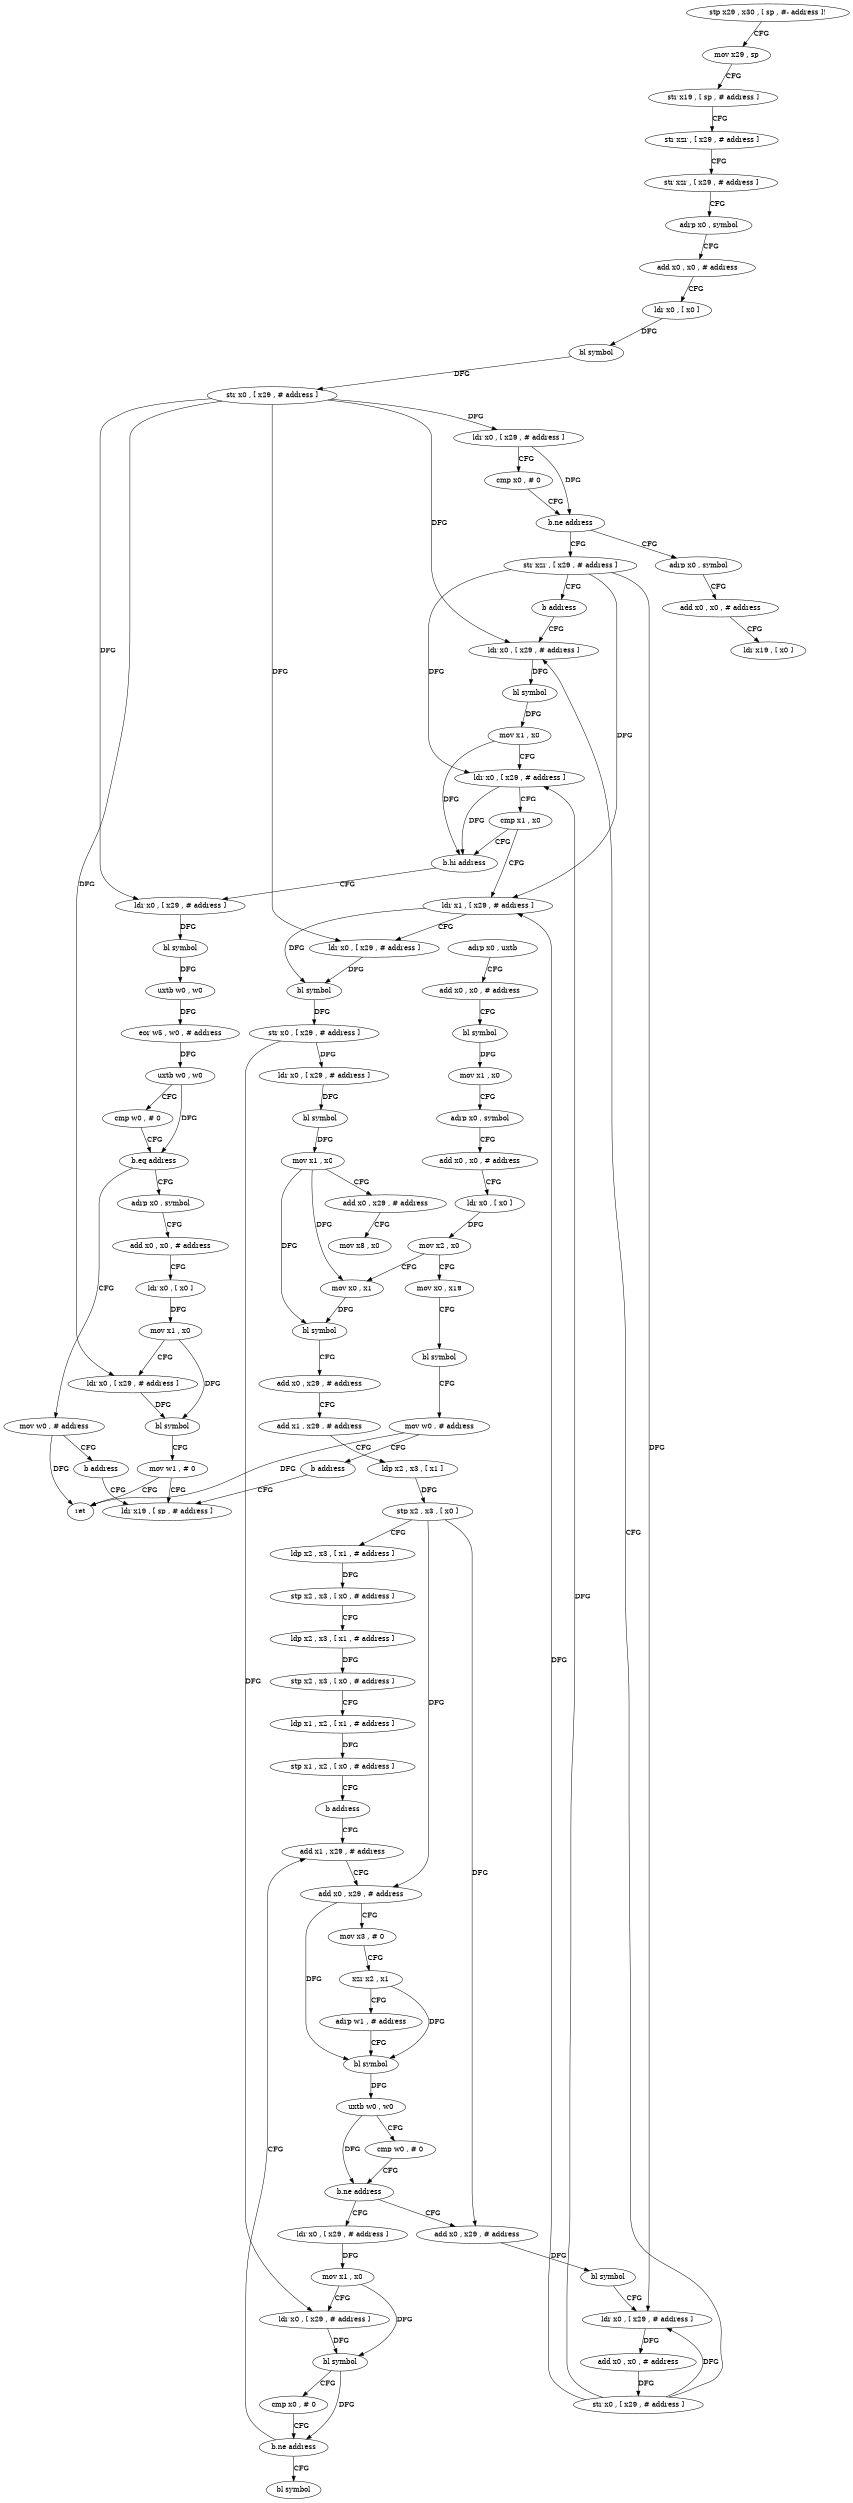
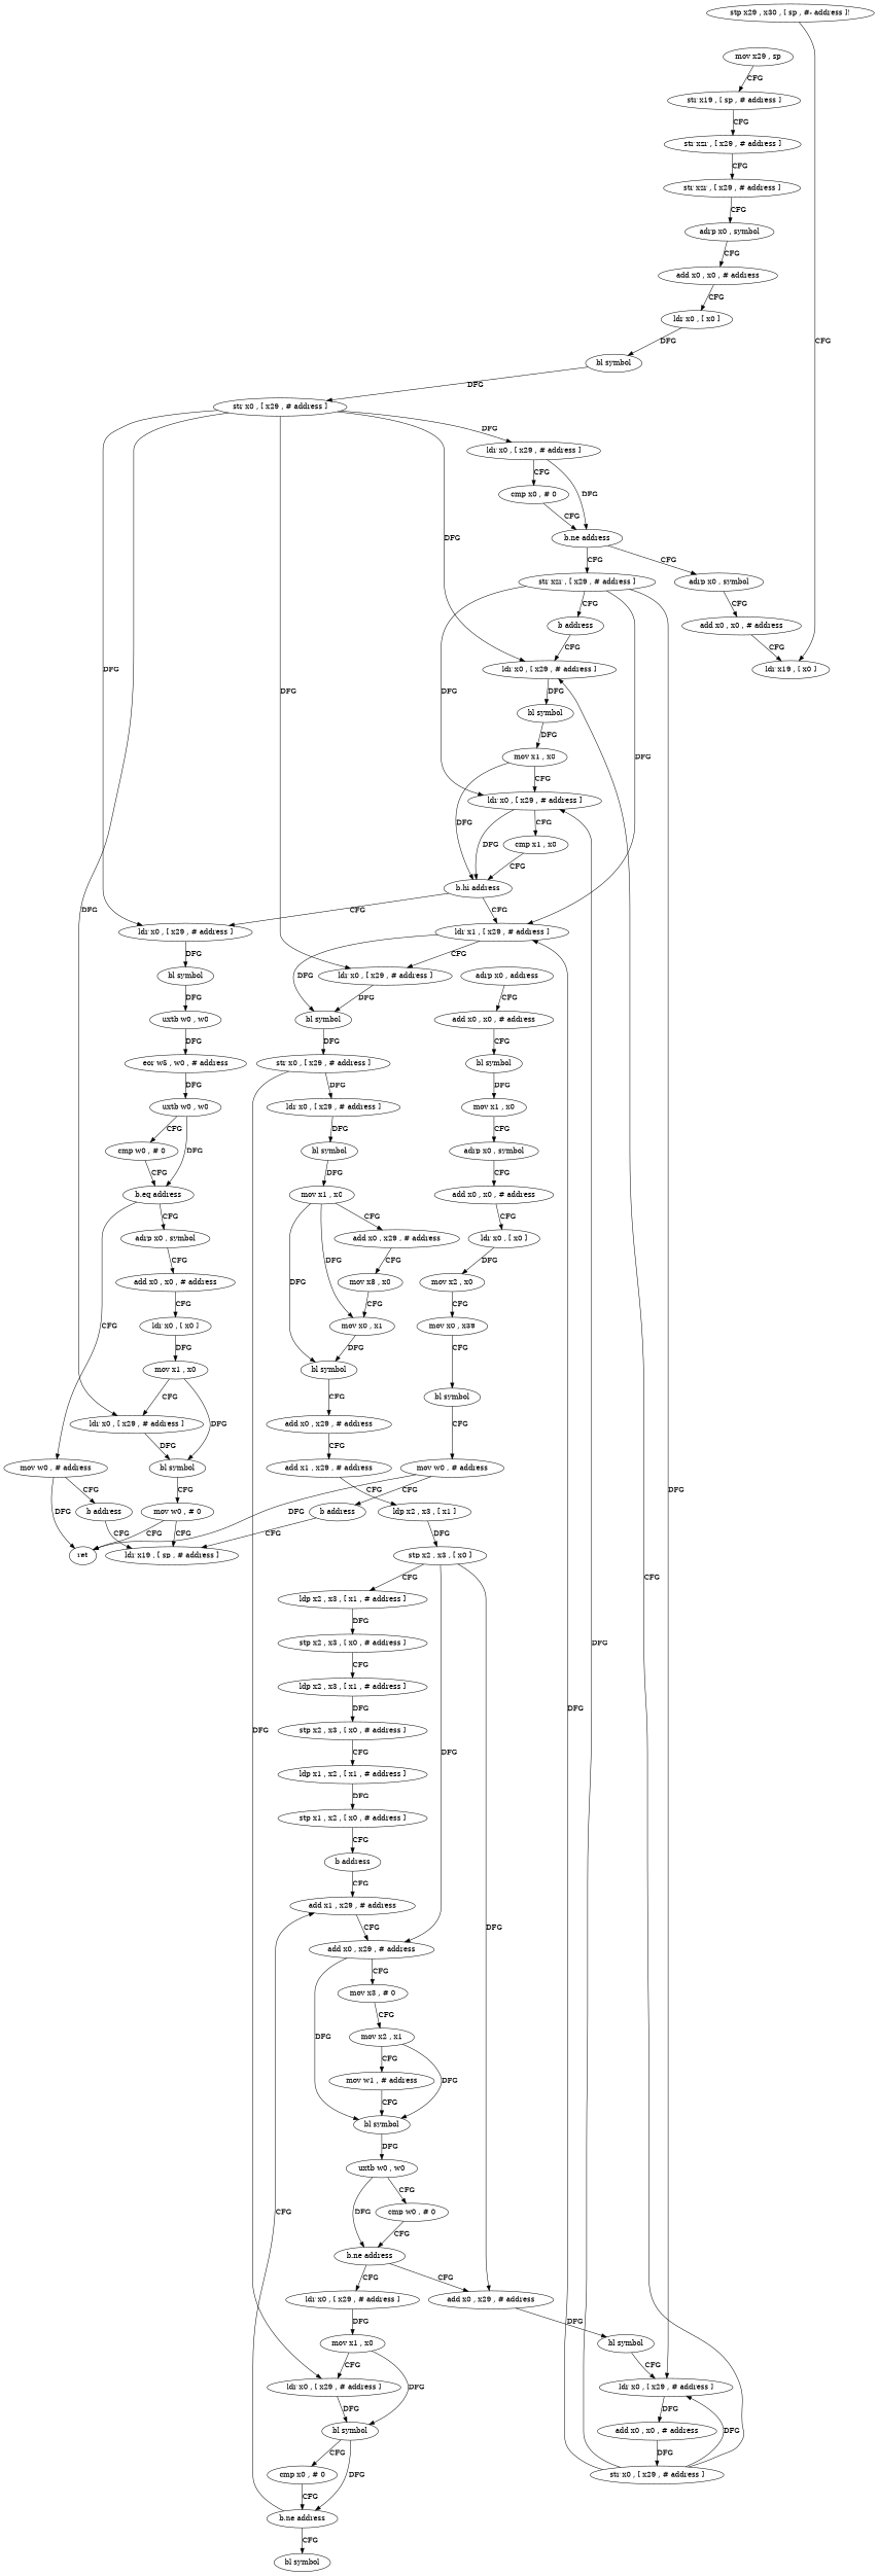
  digraph {
    n1 [label="stp x29 , x30 , [ sp , #- address ]!"]
    n2 [label="mov x29 , sp"]
    n3 [label="str x19 , [ sp , # address ]"]
    n4 [label="str xzr , [ x29 , # address ]"]
    n5 [label="str xzr , [ x29 , # address ]"]
    n6 [label="adrp x0 , symbol"]
    n7 [label="add x0 , x0 , # address"]
    n8 [label="ldr x0 , [ x0 ]"]
    n9 [label="bl symbol"]
    n10 [label="str x0 , [ x29 , # address ]"]
    n11 [label="ldr x0 , [ x29 , # address ]"]
    n12 [label="ldr x0 , [ x29 , # address ]"]
    n13 [label="ldr x0 , [ x29 , # address ]"]
    n14 [label="ldr x0 , [ x29 , # address ]"]
    n15 [label="ldr x0 , [ x29 , # address ]"]
    n16 [label="cmp x0 , # 0"]
    n17 [label="b.ne address"]
    n18 [label="bl symbol"]
    n19 [label="bl symbol"]
    n20 [label="bl symbol"]
    n21 [label="bl symbol"]
    n22 [label="str xzr , [ x29 , # address ]"]
    n23 [label="adrp x0 , symbol"]
    n24 [label="b address"]
    n25 [label="ldr x0 , [ x29 , # address ]"]
    n26 [label="ldr x1 , [ x29 , # address ]"]
    n27 [label="ldr x0 , [ x29 , # address ]"]
    n28 [label="add x0 , x0 , # address"]
    n29 [label="b.hi address"]
    n30 [label="cmp x1 , x0"]
    n31 [label="add x0 , x0 , # address"]
    n32 [label="ldr x19 , [ x0 ]"]
    n33 [label="mov x1 , x0"]
-   n34 [label="adrp x0 , uxtb"]
+   n34 [label="adrp x0 , address"]
    n35 [label="add x0 , x0 , # address"]
    n36 [label="bl symbol"]
    n37 [label="mov x1 , x0"]
    n38 [label="adrp x0 , symbol"]
    n39 [label="add x0 , x0 , # address"]
    n40 [label="ldr x0 , [ x0 ]"]
    n41 [label="mov x2 , x0"]
-   n42 [label="mov x0 , x19"]
+   n42 [label="mov x0 , x39"]
    n43 [label="bl symbol"]
    n44 [label="mov w0 , # address"]
    n45 [label="b address"]
    n46 [label=ret]
    n47 [label="ldr x19 , [ sp , # address ]"]
    n48 [label="str x0 , [ x29 , # address ]"]
    n49 [label="uxtb w0 , w0"]
    n50 [label="ldr x0 , [ x29 , # address ]"]
    n51 [label="ldr x0 , [ x29 , # address ]"]
    n52 [label="bl symbol"]
    n53 [label="bl symbol"]
    n54 [label="mov x1 , x0"]
    n55 [label="add x0 , x29 , # address"]
    n56 [label="mov x0 , x1"]
    n57 [label="bl symbol"]
    n58 [label="mov x8 , x0"]
    n59 [label="add x0 , x29 , # address"]
    n60 [label="add x1 , x29 , # address"]
    n61 [label="ldp x2 , x3 , [ x1 ]"]
    n62 [label="stp x2 , x3 , [ x0 ]"]
    n63 [label="ldp x2 , x3 , [ x1 , # address ]"]
    n64 [label="add x0 , x29 , # address"]
    n65 [label="add x0 , x29 , # address"]
    n66 [label="stp x2 , x3 , [ x0 , # address ]"]
    n67 [label="mov x3 , # 0"]
    n68 [label="bl symbol"]
    n69 [label="bl symbol"]
    n70 [label="ldp x2 , x3 , [ x1 , # address ]"]
    n71 [label="stp x2 , x3 , [ x0 , # address ]"]
    n72 [label="ldp x1 , x2 , [ x1 , # address ]"]
    n73 [label="stp x1 , x2 , [ x0 , # address ]"]
    n74 [label="b address"]
    n75 [label="add x1 , x29 , # address"]
    n76 [label="eor w5 , w0 , # address"]
    n77 [label="uxtb w0 , w0"]
    n78 [label="cmp w0 , # 0"]
    n79 [label="b.eq address"]
    n80 [label="adrp x0 , symbol"]
    n81 [label="mov w0 , # address"]
    n82 [label="add x0 , x0 , # address"]
    n83 [label="b address"]
    n84 [label="ldr x0 , [ x0 ]"]
-   n85 [label="xzr x2 , x1"]
+   n85 [label="mov x2 , x1"]
    n86 [label="uxtb w0 , w0"]
-   n87 [label="adrp w1 , # address"]
+   n87 [label="mov w1 , # address"]
    n88 [label="cmp w0 , # 0"]
    n89 [label="b.ne address"]
    n90 [label="ldr x0 , [ x29 , # address ]"]
    n91 [label="mov x1 , x0"]
    n92 [label="mov x1 , x0"]
-   n93 [label="mov w1 , # 0"]
+   n93 [label="mov w0 , # 0"]
    n94 [label="cmp x0 , # 0"]
    n95 [label="b.ne address"]
    n96 [label="bl symbol"]
    n97 [label="str x0 , [ x29 , # address ]"]
-   n1 -> n2 [label=CFG]
+   n1 -> n32 [label=CFG]
    n2 -> n3 [label=CFG]
    n3 -> n4 [label=CFG]
    n4 -> n5 [label=CFG]
    n5 -> n6 [label=CFG]
    n6 -> n7 [label=CFG]
    n7 -> n8 [label=CFG]
    n8 -> n9 [label=DFG]
    n9 -> n10 [label=DFG]
    n10 -> n11 [label=DFG]
    n10 -> n12 [label=DFG]
    n10 -> n13 [label=DFG]
    n10 -> n14 [label=DFG]
    n10 -> n15 [label=DFG]
    n11 -> n16 [label=CFG]
    n11 -> n17 [label=DFG]
    n12 -> n18 [label=DFG]
    n13 -> n19 [label=DFG]
    n14 -> n20 [label=DFG]
    n15 -> n21 [label=DFG]
    n16 -> n17 [label=CFG]
    n17 -> n22 [label=CFG]
    n17 -> n23 [label=CFG]
    n18 -> n33 [label=DFG]
    n19 -> n49 [label=DFG]
    n20 -> n48 [label=DFG]
    n21 -> n93 [label=CFG]
    n22 -> n24 [label=CFG]
    n22 -> n25 [label=DFG]
    n22 -> n26 [label=DFG]
    n22 -> n27 [label=DFG]
    n23 -> n28 [label=CFG]
    n24 -> n12 [label=CFG]
    n25 -> n29 [label=DFG]
    n25 -> n30 [label=CFG]
    n26 -> n14 [label=CFG]
    n26 -> n20 [label=DFG]
    n27 -> n31 [label=DFG]
    n28 -> n32 [label=CFG]
    n29 -> n13 [label=CFG]
-   n30 -> n26 [label=CFG]
+   n29 -> n26 [label=CFG]
    n30 -> n29 [label=CFG]
    n31 -> n97 [label=DFG]
    n33 -> n25 [label=CFG]
    n33 -> n29 [label=DFG]
    n34 -> n35 [label=CFG]
    n35 -> n36 [label=CFG]
    n36 -> n37 [label=DFG]
    n37 -> n38 [label=CFG]
    n38 -> n39 [label=CFG]
    n39 -> n40 [label=CFG]
    n40 -> n41 [label=DFG]
    n41 -> n42 [label=CFG]
    n42 -> n43 [label=CFG]
    n43 -> n44 [label=CFG]
    n44 -> n45 [label=CFG]
    n44 -> n46 [label=DFG]
    n45 -> n47 [label=CFG]
    n48 -> n50 [label=DFG]
    n48 -> n51 [label=DFG]
    n49 -> n76 [label=DFG]
    n50 -> n52 [label=DFG]
    n51 -> n53 [label=DFG]
    n52 -> n54 [label=DFG]
    n53 -> n94 [label=CFG]
    n53 -> n95 [label=DFG]
    n54 -> n55 [label=CFG]
    n54 -> n56 [label=DFG]
    n54 -> n57 [label=DFG]
    n55 -> n58 [label=CFG]
    n56 -> n57 [label=DFG]
    n57 -> n59 [label=CFG]
-   n41 -> n56 [label=CFG]
+   n58 -> n56 [label=CFG]
    n59 -> n60 [label=CFG]
    n60 -> n61 [label=CFG]
    n61 -> n62 [label=DFG]
    n62 -> n63 [label=CFG]
    n62 -> n64 [label=DFG]
    n62 -> n65 [label=DFG]
    n63 -> n66 [label=DFG]
    n64 -> n67 [label=CFG]
    n64 -> n68 [label=DFG]
    n65 -> n69 [label=DFG]
    n66 -> n70 [label=CFG]
    n67 -> n85 [label=CFG]
    n68 -> n86 [label=DFG]
    n69 -> n27 [label=CFG]
    n70 -> n71 [label=DFG]
    n71 -> n72 [label=CFG]
    n72 -> n73 [label=DFG]
    n73 -> n74 [label=CFG]
    n74 -> n75 [label=CFG]
    n75 -> n64 [label=CFG]
    n76 -> n77 [label=DFG]
    n77 -> n78 [label=CFG]
    n77 -> n79 [label=DFG]
    n78 -> n79 [label=CFG]
    n79 -> n80 [label=CFG]
    n79 -> n81 [label=CFG]
    n80 -> n82 [label=CFG]
    n81 -> n46 [label=DFG]
    n81 -> n83 [label=CFG]
    n82 -> n84 [label=CFG]
    n83 -> n47 [label=CFG]
    n84 -> n92 [label=DFG]
    n85 -> n68 [label=DFG]
    n85 -> n87 [label=CFG]
    n86 -> n88 [label=CFG]
    n86 -> n89 [label=DFG]
    n87 -> n68 [label=CFG]
    n88 -> n89 [label=CFG]
    n89 -> n65 [label=CFG]
    n89 -> n90 [label=CFG]
    n90 -> n91 [label=DFG]
    n91 -> n51 [label=CFG]
    n91 -> n53 [label=DFG]
    n92 -> n15 [label=CFG]
    n92 -> n21 [label=DFG]
    n93 -> n46 [label=CFG]
    n93 -> n47 [label=CFG]
    n94 -> n95 [label=CFG]
    n95 -> n75 [label=CFG]
    n95 -> n96 [label=CFG]
    n97 -> n12 [label=CFG]
    n97 -> n25 [label=DFG]
    n97 -> n26 [label=DFG]
    n97 -> n27 [label=DFG]
  }
